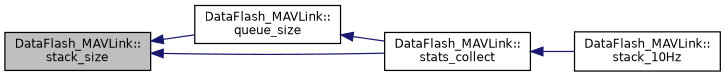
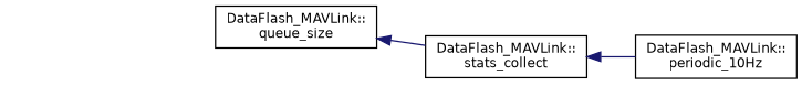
  digraph {
    rankdir=LR
    node [color=black fillcolor=white fontname=Helvetica fontsize=10 shape=record style=filled]
    edge [color=midnightblue dir=back fontname=Helvetica fontsize=10 labelfontname=Helvetica labelfontsize=10 style=solid]
-   n1 [fillcolor=grey75 fontcolor=black height=0.2 label="DataFlash_MAVLink::\lstack_size" width=0.4]
    n2 [height=0.2 label="DataFlash_MAVLink::\lqueue_size" width=0.4]
    n3 [height=0.2 label="DataFlash_MAVLink::\lstats_collect" width=0.4]
-   n4 [height=0.2 label="DataFlash_MAVLink::\lstack_10Hz" width=0.4]
-   n1 -> n2
-   n1 -> n3
+   n4 [height=0.2 label="DataFlash_MAVLink::\lperiodic_10Hz" width=0.4]
    n2 -> n3
    n3 -> n4
  }
